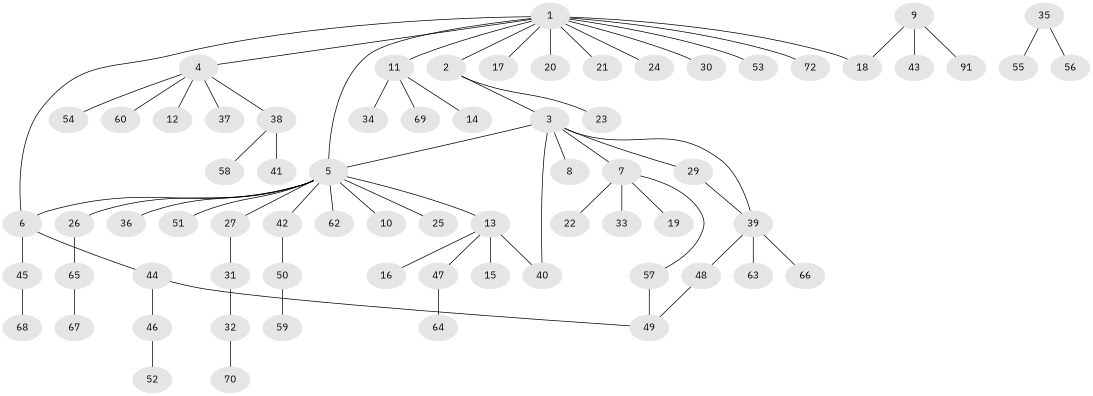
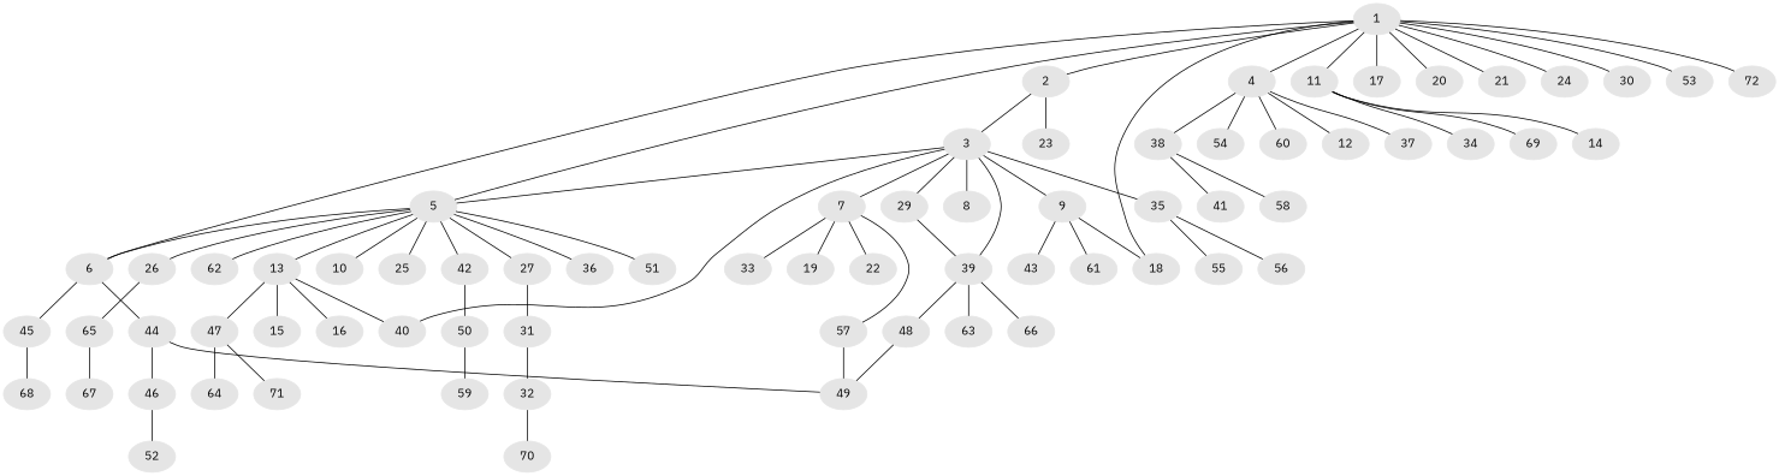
  graph {
    fontname="IBM Plex Sans"
    node [color=gray90 fontname="IBM Plex Sans" style=filled]
    edge [fontname="IBM Plex Sans"]
    1
    2
    4
    5
    6
    11
    17
    18
    20
    21
    24
    30
    53
    72
    3
    23
    12
    37
    38
    54
    60
    10
    13
    25
    26
    27
    36
    42
    51
    62
    44
    45
    14
    34
    69
    7
    8
    9
    29
    35
    39
    40
    19
    22
    33
    57
    43
-   61 [label=91]
+   61
    55
    56
    48
    63
    66
    41
    58
    15
    16
    47
    65
    31
    50
    49
    46
    68
    64
+   71
    67
    32
    70
    59
    52
    1 -- 2
    1 -- 4
    1 -- 5
    1 -- 6
    1 -- 11
    1 -- 17
    1 -- 18
    1 -- 20
    1 -- 21
    1 -- 24
    1 -- 30
    1 -- 53
    1 -- 72
    2 -- 3
    2 -- 23
    4 -- 12
    4 -- 37
    4 -- 38
    4 -- 54
    4 -- 60
    5 -- 6
    5 -- 10
    5 -- 13
    5 -- 25
    5 -- 26
    5 -- 27
    5 -- 36
    5 -- 42
    5 -- 51
    5 -- 62
    6 -- 44
    6 -- 45
    11 -- 14
    11 -- 34
    11 -- 69
    3 -- 5
    3 -- 7
    3 -- 8
+   3 -- 9
    3 -- 29
+   3 -- 35
    3 -- 39
    3 -- 40
    38 -- 41
    38 -- 58
    13 -- 40
    13 -- 15
    13 -- 16
    13 -- 47
    26 -- 65
    27 -- 31
    42 -- 50
    44 -- 49
    44 -- 46
    45 -- 68
    7 -- 19
    7 -- 22
    7 -- 33
    7 -- 57
    9 -- 18
    9 -- 43
    9 -- 61
    29 -- 39
    35 -- 55
    35 -- 56
    39 -- 48
    39 -- 63
    39 -- 66
    57 -- 49
    48 -- 49
    47 -- 64
+   47 -- 71
    65 -- 67
    31 -- 32
    50 -- 59
    46 -- 52
    32 -- 70
  }
